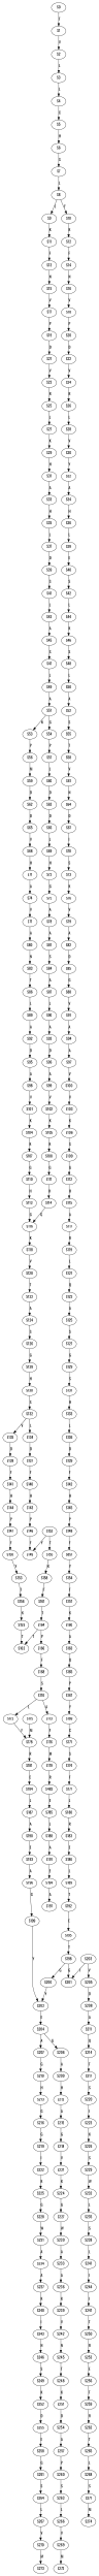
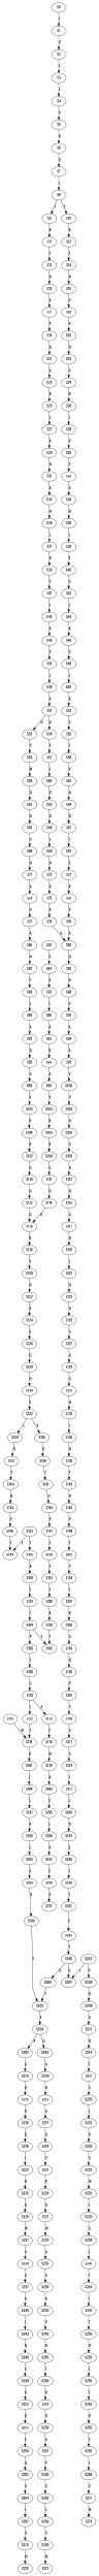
  strict digraph {
    fontname=Oswald
    node [fontname=Oswald]
    edge [fontname=Oswald]
    S0
    S1
    S2
    S3
    S4
    S5
    S6
    S7
    S8
    S9
    S10
    S11
    S12
    S13
    S14
    S15
    S16
    S17
    S18
    S19
    S20
    S21
    S22
    S23
    S24
    S25
    S26
    S27
    S28
    S29
    S30
    S31
    S32
    S33
    S34
    S35
    S36
    S37
    S38
    S39
    S40
    S41
    S42
    S43
    S44
    S45
    S46
    S47
    S48
    S49
    S50
    S51
    S52
    S53
    S54
    S55
    S56
    S57
    S58
    S59
    S60
    S61
    S62
    S63
    S64
    S65
    S66
    S67
    S68
    S69
    S70
    S71
    S72
    S73
    S74
    S75
    S76
    S77
    S78
    S79
    S80
    S81
    S82
    S83
    S84
    S85
    S86
    S87
    S88
    S89
    S90
    S91
    S92
    S93
    S94
    S95
    S96
    S97
    S98
    S99
    S100
    S101
    S102
    S103
    S104
    S105
    S106
    S107
    S108
    S109
    S110
    S111
    S112
    S113
    S114
    S115
    S116
    S117
    S118
    S119
    S120
    S121
    S122
    S123
    S124
    S125
    S126
    S127
    S128
    S129
    S130
    S131
    S132
    S133
    S134
    S135
    S136
    S137
    S138
    S139
    S140
    S141
    S142
    S143
    S144
    S145
    S146
    S147
    S148
    S149
    S150
    n152 [label=S851]
    S153
    S154
    S152
    S155
    S156
    S157
    S158
    S159
    S160
    S161
    S162
    S163
    S164
    S165
    S166
    S167
    S168
    S169
    S170
    S171
    S172
    S173
    S174
    S178
    S176
    S177
    S175
    S179
    S180
    S181
    n183 [label=S482]
    S183
    S184
    n186 [label=S785]
    S186
    S187
    S188
    S189
    S190
    S191
    S192
    S193
    S194
    S195
    S196
    S197
    S198
    S199
    S200
    S201
    S202
    S204
    S203
    S205
    S206
    S207
    S208
    S209
    S210
    S211
    S212
    S213
    S214
    S215
    S216
    S217
    S218
    S219
    S220
    S221
    S222
    S223
    S224
    S225
    S226
    S227
    S228
    S229
    S230
    S231
    S232
    S233
    S234
    S235
    S236
    S237
    S238
    S239
    S240
    S241
    S242
    S243
    S244
    S245
    S246
    S247
    S248
    S249
    S250
    S251
    S252
    S253
    S254
    S255
    S256
    S257
    S258
    S259
    S260
    S261
    S262
    S263
    S264
    S265
    S266
    S267
    S268
    S269
    S270
    S271
    S272
    S273
    S274
    S0 -> S1 [label=T]
    S1 -> S2 [label=V]
    S2 -> S3 [label=L]
    S3 -> S4 [label=L]
    S4 -> S5 [label=C]
    S5 -> S6 [label=H]
    S6 -> S7 [label=S]
    S7 -> S8 [label=L]
    S8 -> S9 [label=L]
    S8 -> S10 [label=F]
    S9 -> S11 [label=K]
    S10 -> S12 [label=K]
    S11 -> S13 [label=F]
    S12 -> S14 [label=F]
    S13 -> S15 [label=N]
    S14 -> S16 [label=N]
    S15 -> S17 [label=V]
    S16 -> S18 [label=V]
    S17 -> S19 [label=P]
    S18 -> S20 [label=P]
    S19 -> S21 [label=D]
    S20 -> S22 [label=D]
    S21 -> S23 [label=V]
    S22 -> S24 [label=V]
    S23 -> S25 [label=R]
    S24 -> S26 [label=R]
    S25 -> S27 [label=L]
    S26 -> S28 [label=L]
    S27 -> S29 [label=K]
    S28 -> S30 [label=V]
    S29 -> S31 [label=H]
    S30 -> S32 [label=Y]
    S31 -> S33 [label=A]
    S32 -> S34 [label=A]
    S33 -> S35 [label=H]
    S34 -> S36 [label=H]
    S35 -> S37 [label=L]
    S36 -> S38 [label=L]
    S37 -> S39 [label=D]
    S38 -> S40 [label=E]
    S39 -> S41 [label=S]
    S40 -> S42 [label=S]
    S41 -> S43 [label=L]
    S42 -> S44 [label=L]
    S43 -> S45 [label=A]
    S44 -> S46 [label=K]
    S45 -> S47 [label=S]
    S46 -> S48 [label=S]
    S47 -> S49 [label=L]
    S48 -> S50 [label=L]
    S49 -> S51 [label=A]
    S50 -> S52 [label=A]
    S51 -> S53 [label=N]
    S51 -> S54 [label=G]
    S52 -> S55 [label=S]
    S53 -> S56 [label=P]
    S54 -> S57 [label=P]
    S55 -> S58 [label=T]
    S56 -> S59 [label=M]
    S57 -> S60 [label=L]
    S58 -> S61 [label=V]
    S59 -> S62 [label=D]
    S60 -> S63 [label=D]
    S61 -> S64 [label=N]
    S62 -> S65 [label=D]
    S63 -> S66 [label=D]
    S64 -> S67 [label=D]
    S65 -> S68 [label=V]
    S66 -> S69 [label=L]
    S67 -> S70 [label=I]
    S68 -> S71 [label=H]
    S69 -> S72 [label=H]
    S70 -> S73 [label=S]
    S71 -> S74 [label=A]
    S72 -> S75 [label=G]
    S73 -> S76 [label=K]
    S74 -> S77 [label=V]
    S75 -> S78 [label=A]
    S76 -> S79 [label=V]
    S77 -> S80 [label=A]
-   S78 -> S81 [label=A]
+   S78 -> S82 [label=A]
    S79 -> S82 [label=A]
    S80 -> S83 [label=N]
    S81 -> S84 [label=S]
    S82 -> S85 [label=D]
    S83 -> S86 [label=T]
    S84 -> S87 [label=A]
    S85 -> S88 [label=G]
    S86 -> S89 [label=L]
    S87 -> S90 [label=L]
    S88 -> S91 [label=V]
    S89 -> S92 [label=A]
    S90 -> S93 [label=A]
    S91 -> S94 [label=A]
    S92 -> S95 [label=D]
    S93 -> S96 [label=D]
    S94 -> S97 [label=A]
    S95 -> S98 [label=A]
    S96 -> S99 [label=A]
    S97 -> S100 [label=V]
    S98 -> S101 [label=V]
    S99 -> S102 [label=V]
    S100 -> S103 [label=V]
    S101 -> S104 [label=K]
    S102 -> S105 [label=K]
    S103 -> S106 [label=K]
    S104 -> S107 [label=K]
    S105 -> S108 [label=K]
    S106 -> S109 [label=S]
    S107 -> S110 [label=G]
    S108 -> S111 [label=G]
    S109 -> S112 [label=G]
    S110 -> S113 [label=H]
    S111 -> S114 [label=H]
    S112 -> S115 [label=H]
    S113 -> S116 [label=G]
    S114 -> S116 [label=G]
    S115 -> S117 [label=A]
    S116 -> S118 [label=K]
    S117 -> S119 [label=R]
    S118 -> S120 [label=V]
    S119 -> S121 [label=L]
-   S120 -> S122 [label=T]
+   S120 -> S122 [label=Q]
    S121 -> S123 [label=Q]
    S122 -> S124 [label=A]
    S123 -> S125 [label=A]
    S124 -> S126 [label=S]
    S125 -> S127 [label=S]
    S126 -> S128 [label=G]
    S127 -> S129 [label=G]
    S128 -> S130 [label=H]
    S129 -> S131 [label=S]
    S130 -> S132 [label=S]
    S131 -> S133 [label=H]
    S132 -> S134 [label=L]
    S132 -> S135 [label=V]
    S133 -> S136 [label=L]
    S134 -> S137 [label=D]
    S135 -> S138 [label=D]
    S136 -> S139 [label=D]
    S137 -> S140 [label=F]
    S138 -> S141 [label=F]
    S139 -> S142 [label=F]
    S140 -> S143 [label=H]
    S141 -> S144 [label=H]
    S142 -> S145 [label=H]
    S143 -> S146 [label=P]
    S144 -> S147 [label=P]
    S145 -> S148 [label=P]
    S146 -> S149 [label=F]
    S147 -> S150 [label=F]
    S148 -> n152 [label=F]
    S150 -> S153 [label=Y]
    n152 -> S154 [label=Y]
    S153 -> S156 [label=T]
    S154 -> S157 [label=T]
    S152 -> S149 [label=Y]
    S152 -> S155 [label=T]
    S155 -> S158 [label=K]
    S156 -> S159 [label=K]
    S157 -> S160 [label=K]
    S158 -> S161 [label=T]
    S159 -> S162 [label=T]
    S160 -> S163 [label=A]
    S161 -> S164 [label=T]
    S163 -> S165 [label=Q]
    S164 -> S162 [label=T]
    S164 -> S166 [label=P]
    S165 -> S167 [label=P]
    S166 -> S168 [label=F]
    S167 -> S169 [label=Y]
    S168 -> S170 [label=S]
    S169 -> S171 [label=C]
    S170 -> S172 [label=L]
    S170 -> S173 [label=A]
    S171 -> S174 [label=S]
    S172 -> S178 [label=F]
    S173 -> S176 [label=F]
    S174 -> S177 [label=F]
    S178 -> S181 [label=R]
    S176 -> S179 [label=M]
    S177 -> S180 [label=L]
    S175 -> S178 [label=M]
    S179 -> n183 [label=R]
    S180 -> S183 [label=R]
    S181 -> S184 [label=E]
    n183 -> n186 [label=E]
    S183 -> S186 [label=E]
    S184 -> S187 [label=L]
    n186 -> S188 [label=L]
    S186 -> S189 [label=L]
    S187 -> S190 [label=A]
    S188 -> S191 [label=A]
    S189 -> S192 [label=T]
    S190 -> S193 [label=E]
    S191 -> S194 [label=E]
    S192 -> S195 [label=E]
    S193 -> S196 [label=A]
    S194 -> S197 [label=A]
    S195 -> S198 [label=T]
    S196 -> S199 [label=G]
    S198 -> S200 [label=G]
    S198 -> S201 [label=G]
    S199 -> S202 [label=Y]
    S200 -> S202 [label=Y]
    S202 -> S204 [label=E]
    S204 -> S206 [label=G]
    S204 -> S207 [label=A]
    S203 -> S201 [label=I]
    S203 -> S205 [label=V]
    S205 -> S208 [label=D]
    S206 -> S209 [label=A]
    S207 -> S210 [label=G]
    S208 -> S211 [label=A]
    S209 -> S212 [label=H]
    S210 -> S213 [label=H]
    S211 -> S214 [label=Q]
    S212 -> S215 [label=A]
    S213 -> S216 [label=G]
    S214 -> S217 [label=T]
    S215 -> S218 [label=G]
    S216 -> S219 [label=G]
    S217 -> S220 [label=S]
    S218 -> S221 [label=V]
    S219 -> S222 [label=I]
    S220 -> S223 [label=I]
    S221 -> S224 [label=K]
    S222 -> S225 [label=K]
    S223 -> S226 [label=K]
    S224 -> S227 [label=G]
    S225 -> S228 [label=G]
    S226 -> S229 [label=S]
    S227 -> S230 [label=W]
    S228 -> S231 [label=W]
    S229 -> S232 [label=W]
    S230 -> S233 [label=A]
    S231 -> S234 [label=A]
    S232 -> S235 [label=L]
    S233 -> S236 [label=A]
    S234 -> S237 [label=A]
    S235 -> S238 [label=S]
    S236 -> S239 [label=K]
    S237 -> S240 [label=K]
    S238 -> S241 [label=L]
    S239 -> S242 [label=V]
    S240 -> S243 [label=I]
    S241 -> S244 [label=I]
    S242 -> S245 [label=N]
    S243 -> S246 [label=N]
    S244 -> S247 [label=I]
    S245 -> S248 [label=T]
    S246 -> S249 [label=S]
    S247 -> S250 [label=T]
    S248 -> S251 [label=K]
    S249 -> S252 [label=K]
    S250 -> S253 [label=R]
    S251 -> S254 [label=D]
    S252 -> S255 [label=D]
    S253 -> S256 [label=E]
    S254 -> S257 [label=A]
    S255 -> S258 [label=E]
    S256 -> S259 [label=T]
    S257 -> S260 [label=P]
    S258 -> S261 [label=G]
    S259 -> S262 [label=R]
    S260 -> S263 [label=S]
    S261 -> S264 [label=S]
    S262 -> S265 [label=T]
    S263 -> S266 [label=L]
    S264 -> S267 [label=L]
    S265 -> S268 [label=L]
    S266 -> S269 [label=V]
    S267 -> S270 [label=V]
    S268 -> S271 [label=S]
    S269 -> S272 [label=M]
    S270 -> S273 [label=M]
    S271 -> S274 [label=M]
  }
